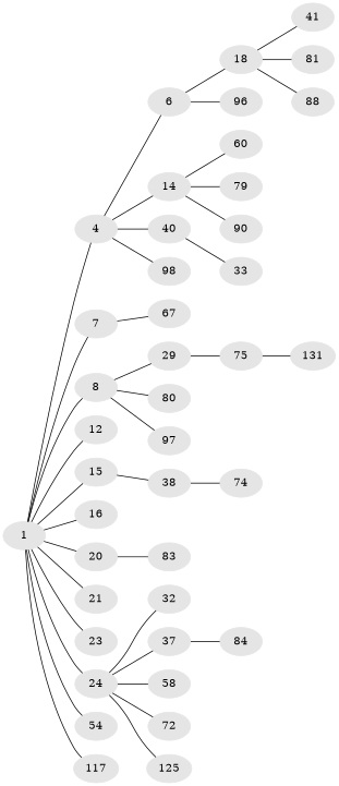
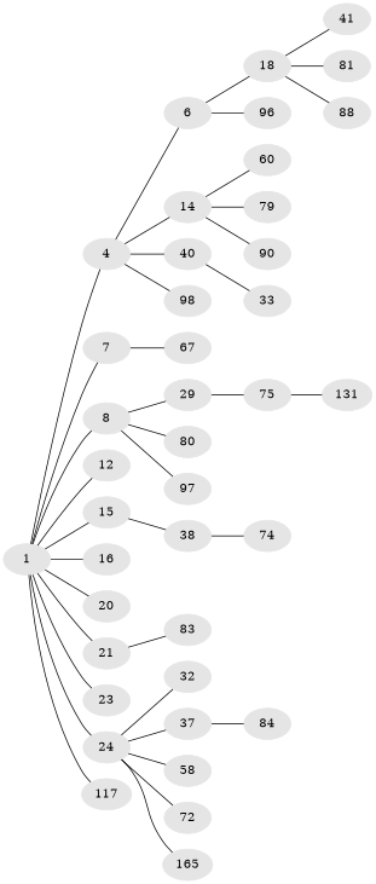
  graph {
    rankdir=LR
    node [color=gray90 style=filled]
    1 [super="+2+3"]
    4 [super="+5"]
    7 [super="+47"]
    8 [super="+9"]
    12 [super="+25+85+17+77+19"]
    15 [super="+105+123+59+36"]
    16
    20 [super="+61"]
    21 [super="+50+44"]
    23 [super="+124+111+76"]
    24 [super="+27+63+87+37"]
-   54 [super="+115"]
    117
    6
    14 [super="+31+73"]
    40
    98 [super="+118"]
    67
    29 [super="+99+104"]
    80 [super="+101"]
    97 [super="+112+108"]
    38 [super="+51+55"]
    83
    32
    n25 [label=37 super="+64"]
    58 [super="+91"]
    72 [super="+122"]
-   125
+   125 [label=165]
    18 [super="+26+22+109+48+39"]
    96
    60 [super="+119+70+68"]
    79
    90
    33 [super="+130"]
    41 [super="+53"]
    81 [super="+89"]
    88
    75 [super="+93"]
    74 [super="+102"]
    84
    131
    1 -- 4
    1 -- 7
    1 -- 8
    1 -- 12
    1 -- 15
    1 -- 16
    1 -- 20
    1 -- 21
    1 -- 23
    1 -- 24
-   1 -- 54
    1 -- 117
    4 -- 6
    4 -- 14
    4 -- 40
    4 -- 98
    7 -- 67
    8 -- 29
    8 -- 80
    8 -- 97
    15 -- 38
-   20 -- 83
+   21 -- 83
    24 -- 32
    24 -- n25
    24 -- 58
    24 -- 72
    24 -- 125
    6 -- 18
    6 -- 96
    14 -- 60
    14 -- 79
    14 -- 90
    40 -- 33
    29 -- 75
    38 -- 74
    n25 -- 84
    18 -- 41
    18 -- 81
    18 -- 88
    75 -- 131
  }
